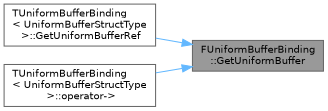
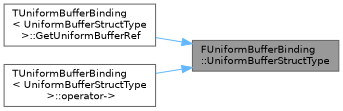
  digraph {
    rankdir=RL
    node [color=grey40 fillcolor=white fontname=Helvetica fontsize=10 shape=box style=filled]
    edge [color=steelblue1 dir=back fontname=Helvetica fontsize=10 labelfontname=Helvetica labelfontsize=10 style=solid]
-   n1 [color=gray40 fillcolor=grey60 fontcolor=black height=0.2 label="FUniformBufferBinding\l::GetUniformBuffer" width=0.4]
+   n1 [color=gray40 fillcolor=grey60 fontcolor=black height=0.2 label="FUniformBufferBinding\l::UniformBufferStructType" width=0.4]
    n2 [height=0.2 label="TUniformBufferBinding\l\< UniformBufferStructType\l \>::GetUniformBufferRef" width=0.4]
    n3 [height=0.2 label="TUniformBufferBinding\l\< UniformBufferStructType\l \>::operator-\>" width=0.4]
    n1 -> n2
    n1 -> n3
  }
